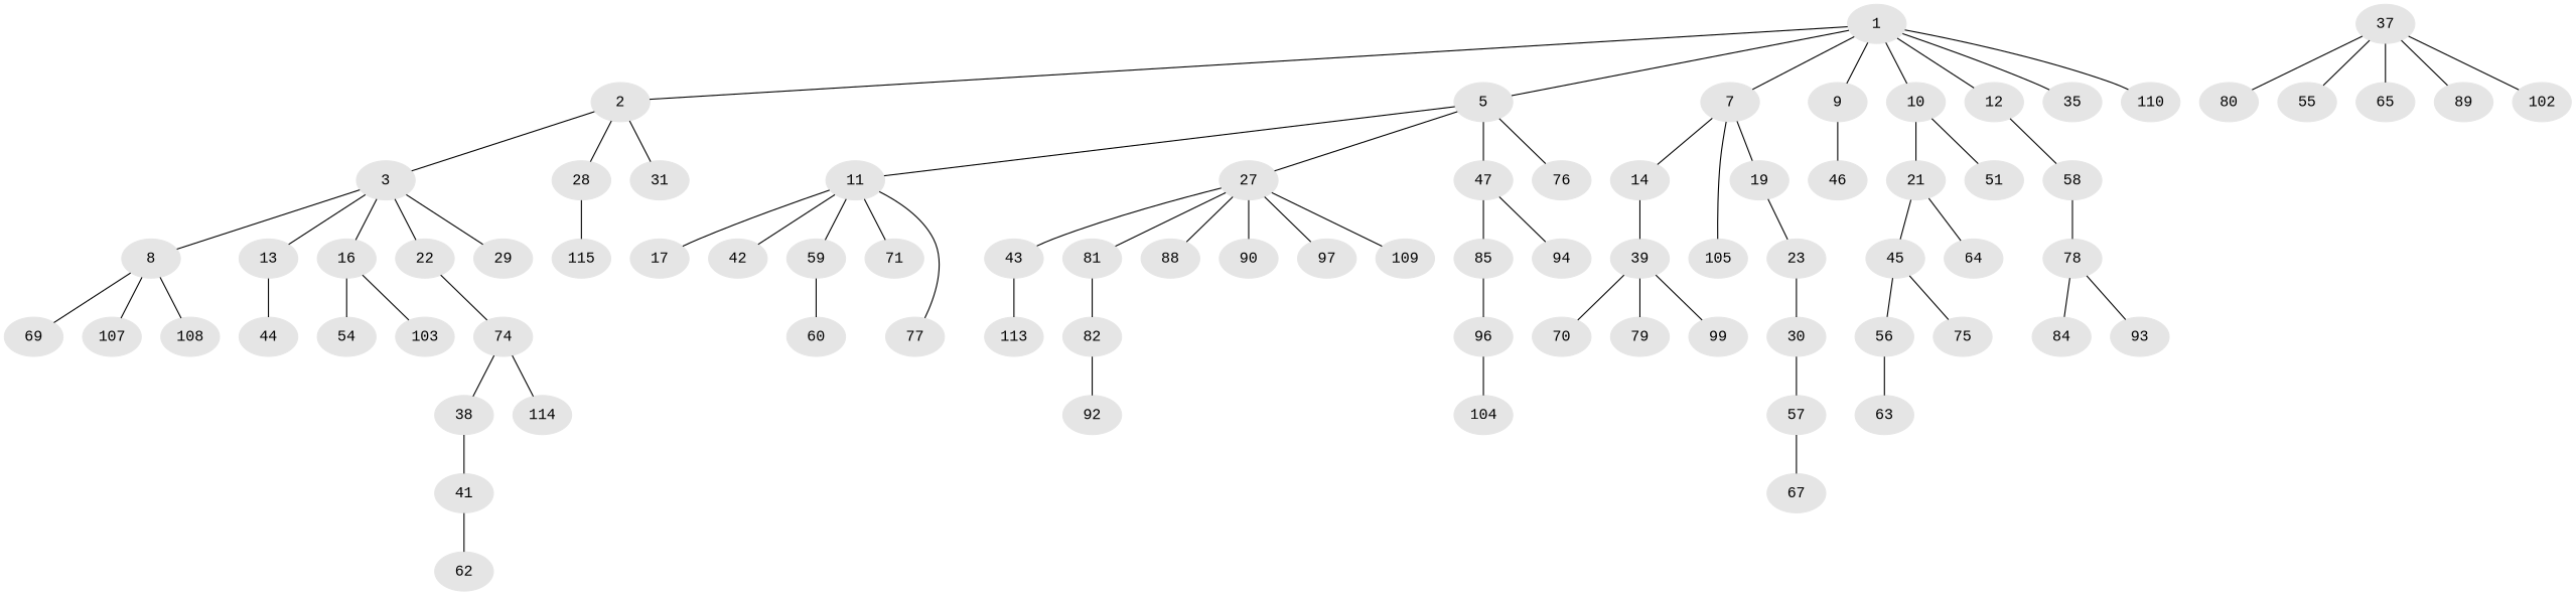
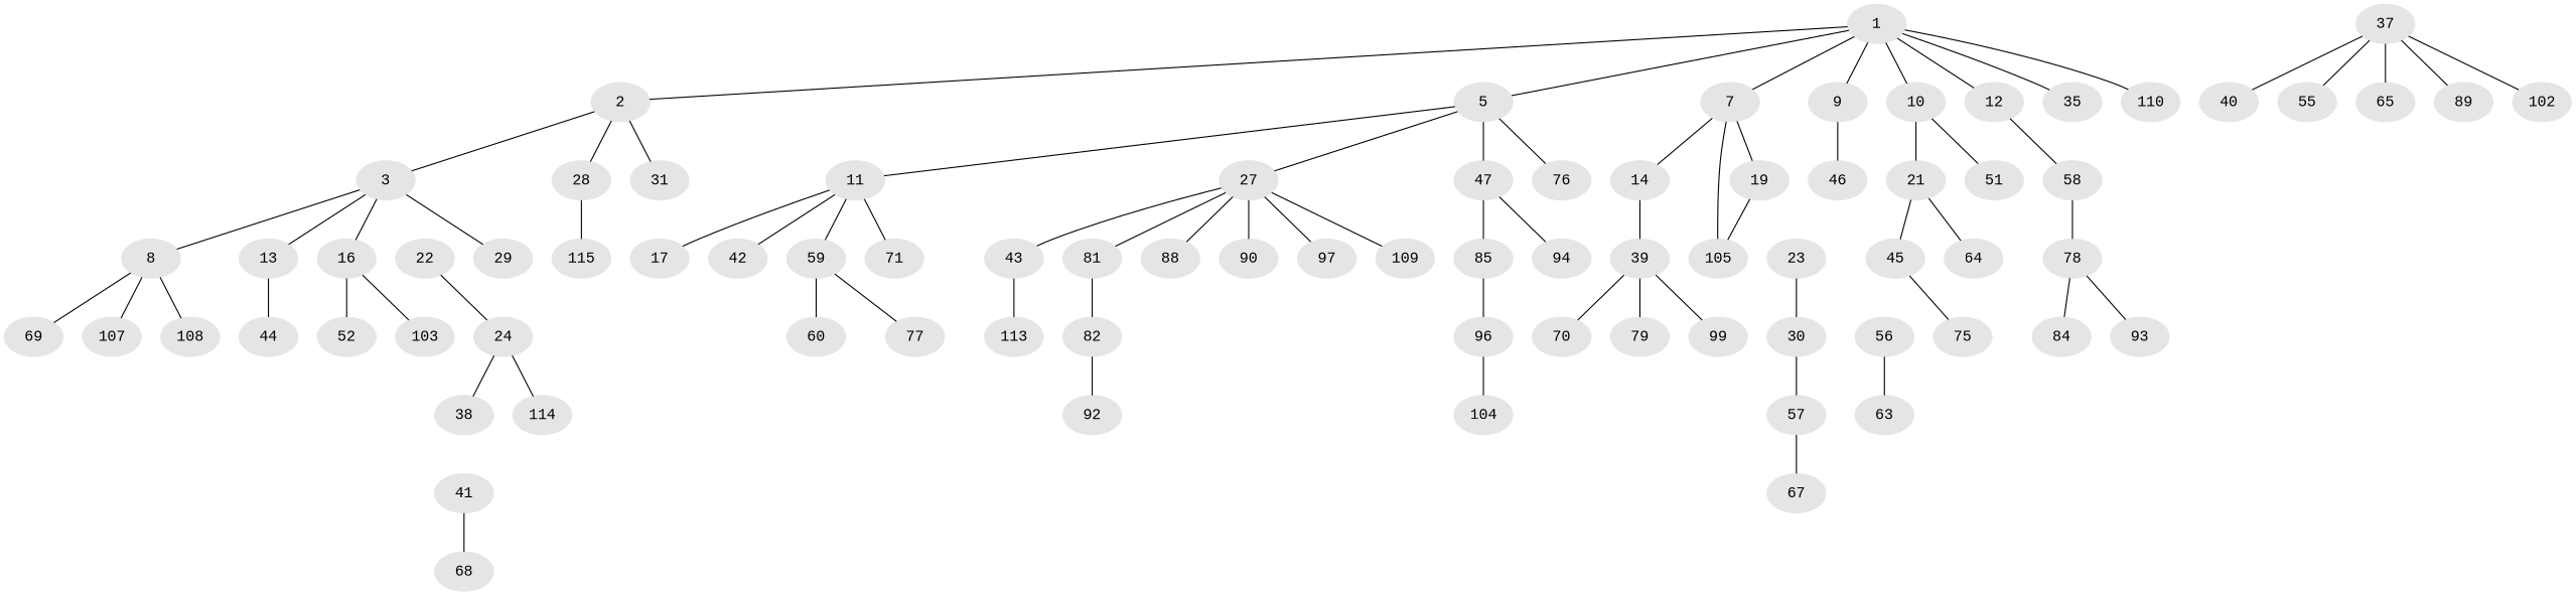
  graph {
    fontname="Liberation Mono"
    node [color=gray90 fontname="Liberation Mono" style=filled]
    edge [fontname="Liberation Mono"]
    1 [super="+4"]
    2
    5 [super="+86"]
    7 [super="+25"]
    9 [super="+18"]
    10 [super="+49"]
    12 [super="+61"]
    35
    110
    3 [super="+6"]
    28 [super="+106"]
    31 [super="+54"]
    11 [super="+20"]
    27 [super="+80"]
    47 [super="+53"]
    76
    14 [super="+33"]
    19 [super="+36"]
    105
    46
    21 [super="+48"]
    51
    58
    8 [super="+15"]
    13 [super="+34"]
    16 [super="+26"]
    22
    29
    115
    69
    107
    108
    44
-   52 [label=54]
+   52
    103
-   24 [super="+66" label=74]
+   24 [super="+66"]
    17
    42 [super="+83"]
    59
    71
    77
    43 [super="+101"]
    81
    88
    90
    97
    109
    85
    94
    39 [super="+74"]
    23 [super="+32"]
    45 [super="+50"]
    64 [super="+111"]
    60 [super="+73"]
    78 [super="+91"]
    70
    79
    99
    30 [super="+100"]
    56 [super="+72"]
    75
    38 [super="+68"]
    114
    57 [super="+98"]
    37 [super="+87"]
-   40 [label=80]
+   40
    55
    65
    89
    102
    41
    113
    82 [super="+95"]
    67
-   62
+   62 [label=68]
    63
    96 [super="+112"]
    84
    93
    92
    104
    1 -- 2
    1 -- 5
    1 -- 7
    1 -- 9
    1 -- 10
    1 -- 12
    1 -- 35
    1 -- 110
    2 -- 3
    2 -- 28
    2 -- 31
    5 -- 11
    5 -- 27
    5 -- 47
    5 -- 76
    7 -- 14
    7 -- 19
    7 -- 105
    9 -- 46
    10 -- 21
    10 -- 51
    12 -- 58
    3 -- 8
    3 -- 13
    3 -- 16
-   3 -- 22
    3 -- 29
    28 -- 115
    11 -- 17
    11 -- 42
    11 -- 59
    11 -- 71
-   11 -- 77
+   59 -- 77
    27 -- 43
    27 -- 81
    27 -- 88
    27 -- 90
    27 -- 97
    27 -- 109
    47 -- 85
    47 -- 94
    14 -- 39
-   19 -- 23
+   19 -- 105
    21 -- 45
    21 -- 64
    58 -- 78
    8 -- 69
    8 -- 107
    8 -- 108
    13 -- 44
    16 -- 52
    16 -- 103
    22 -- 24
    24 -- 38
    24 -- 114
    59 -- 60
    43 -- 113
    81 -- 82
    85 -- 96
    39 -- 70
    39 -- 79
    39 -- 99
    23 -- 30
-   45 -- 56
    45 -- 75
    78 -- 84
    78 -- 93
    30 -- 57
    56 -- 63
-   38 -- 41
    57 -- 67
    37 -- 40
    37 -- 55
    37 -- 65
    37 -- 89
    37 -- 102
    41 -- 62
    82 -- 92
    96 -- 104
  }
